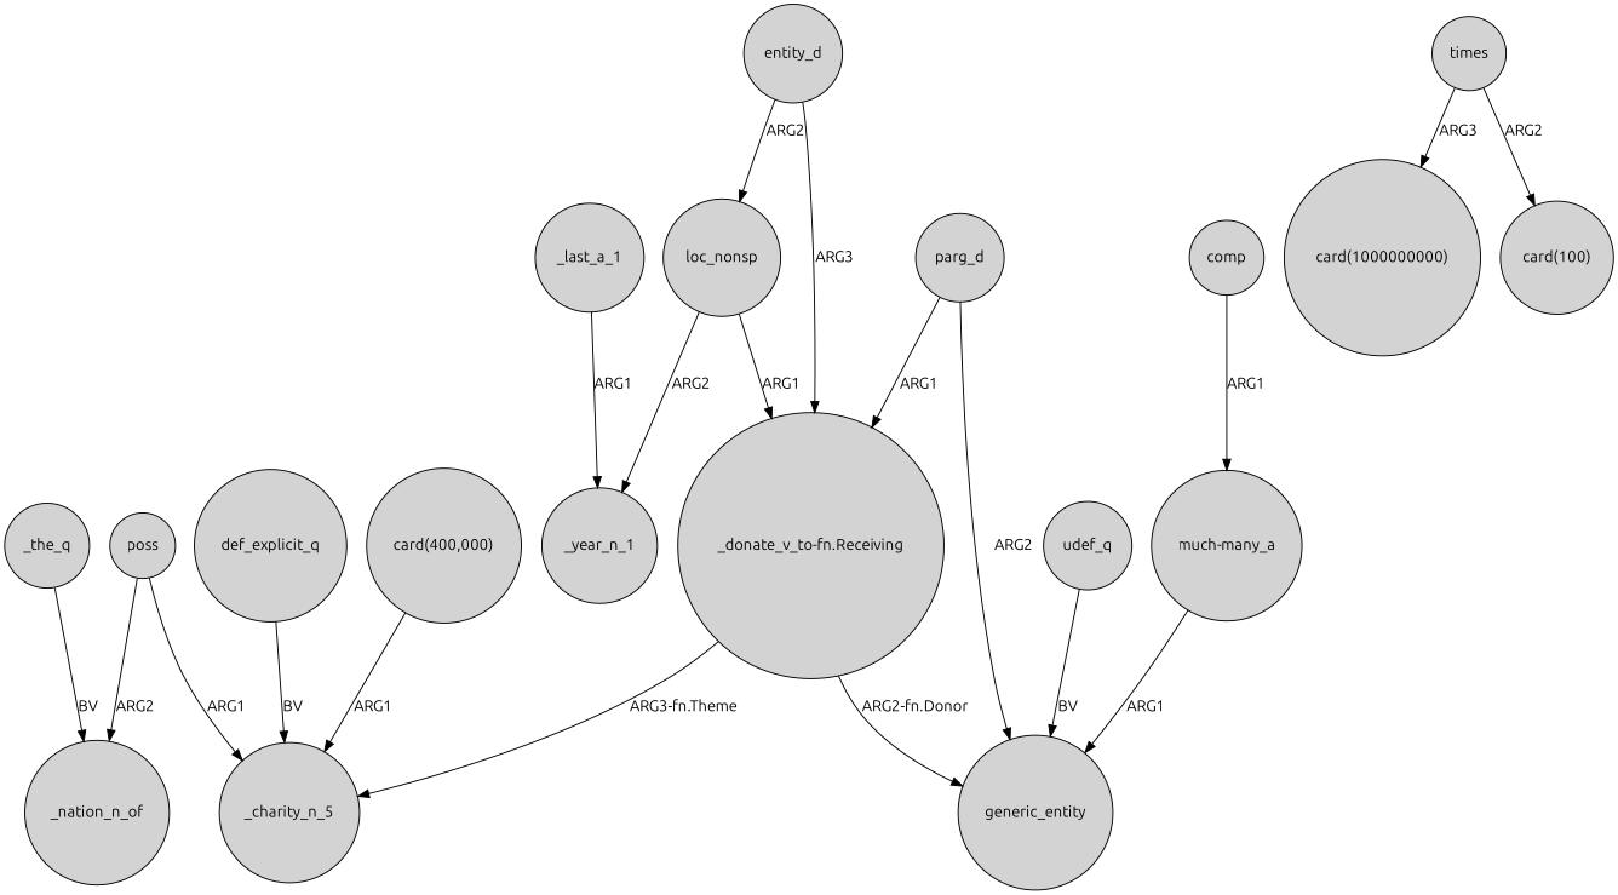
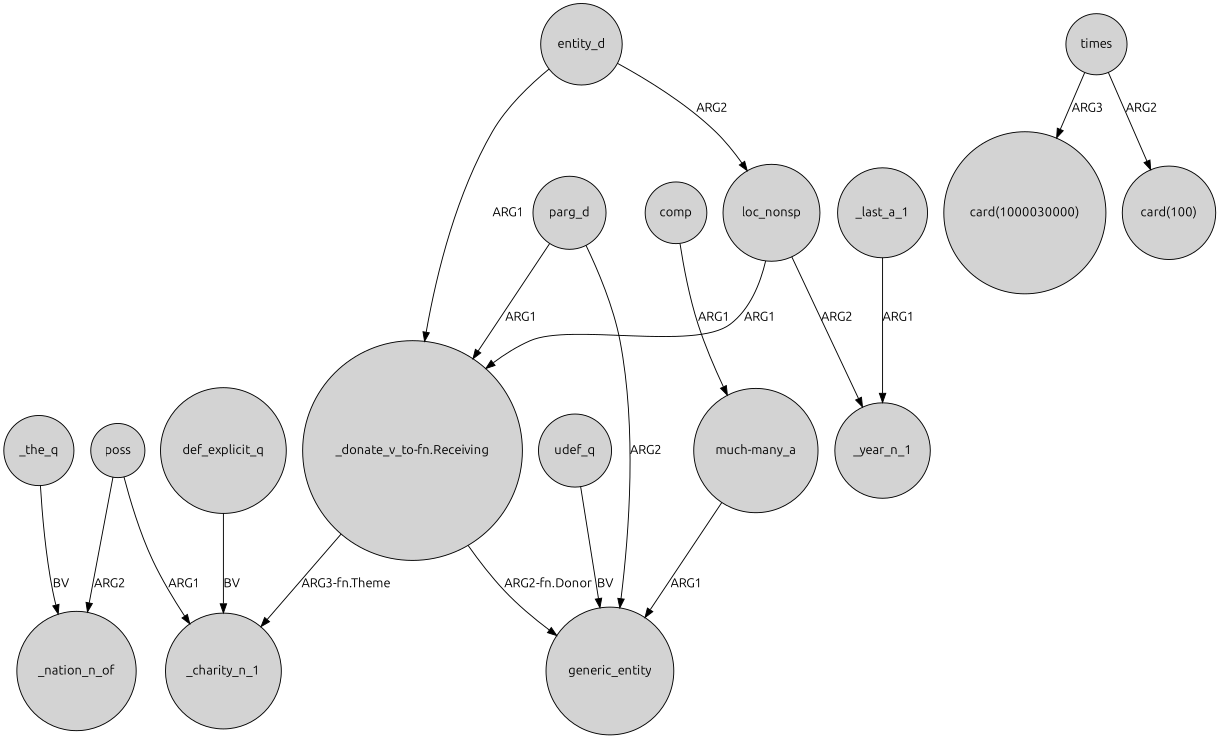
  digraph {
    fontname=Ubuntu
    node [fontname=Ubuntu shape=circle style=filled]
    edge [fontname=Ubuntu]
    "_donate_v_to-fn.Receiving"
-   _charity_n_1 [label=_charity_n_5]
+   _charity_n_1
    generic_entity
-   "card(400,000)"
    comp
    "much-many_a"
    loc_nonsp
    _year_n_1
    n9 [label=entity_d]
    _the_q
    _nation_n_of
    times
-   "card(1000000000)"
+   "card(1000000000)" [label="card(1000030000)"]
    "card(100)"
    udef_q
    poss
    parg_d
    _last_a_1
    def_explicit_q
    "_donate_v_to-fn.Receiving" -> _charity_n_1 [label="ARG3-fn.Theme"]
    "_donate_v_to-fn.Receiving" -> generic_entity [label="ARG2-fn.Donor"]
-   "card(400,000)" -> _charity_n_1 [label=ARG1]
    comp -> "much-many_a" [label=ARG1]
    "much-many_a" -> generic_entity [label=ARG1]
    loc_nonsp -> "_donate_v_to-fn.Receiving" [label=ARG1]
    loc_nonsp -> _year_n_1 [label=ARG2]
-   n9 -> "_donate_v_to-fn.Receiving" [label=ARG3]
+   n9 -> "_donate_v_to-fn.Receiving" [label=ARG1]
    n9 -> loc_nonsp [label=ARG2]
    _the_q -> _nation_n_of [label=BV]
    times -> "card(1000000000)" [label=ARG3]
    times -> "card(100)" [label=ARG2]
    udef_q -> generic_entity [label=BV]
    poss -> _charity_n_1 [label=ARG1]
    poss -> _nation_n_of [label=ARG2]
    parg_d -> "_donate_v_to-fn.Receiving" [label=ARG1]
    parg_d -> generic_entity [label=ARG2]
    _last_a_1 -> _year_n_1 [label=ARG1]
    def_explicit_q -> _charity_n_1 [label=BV]
  }
